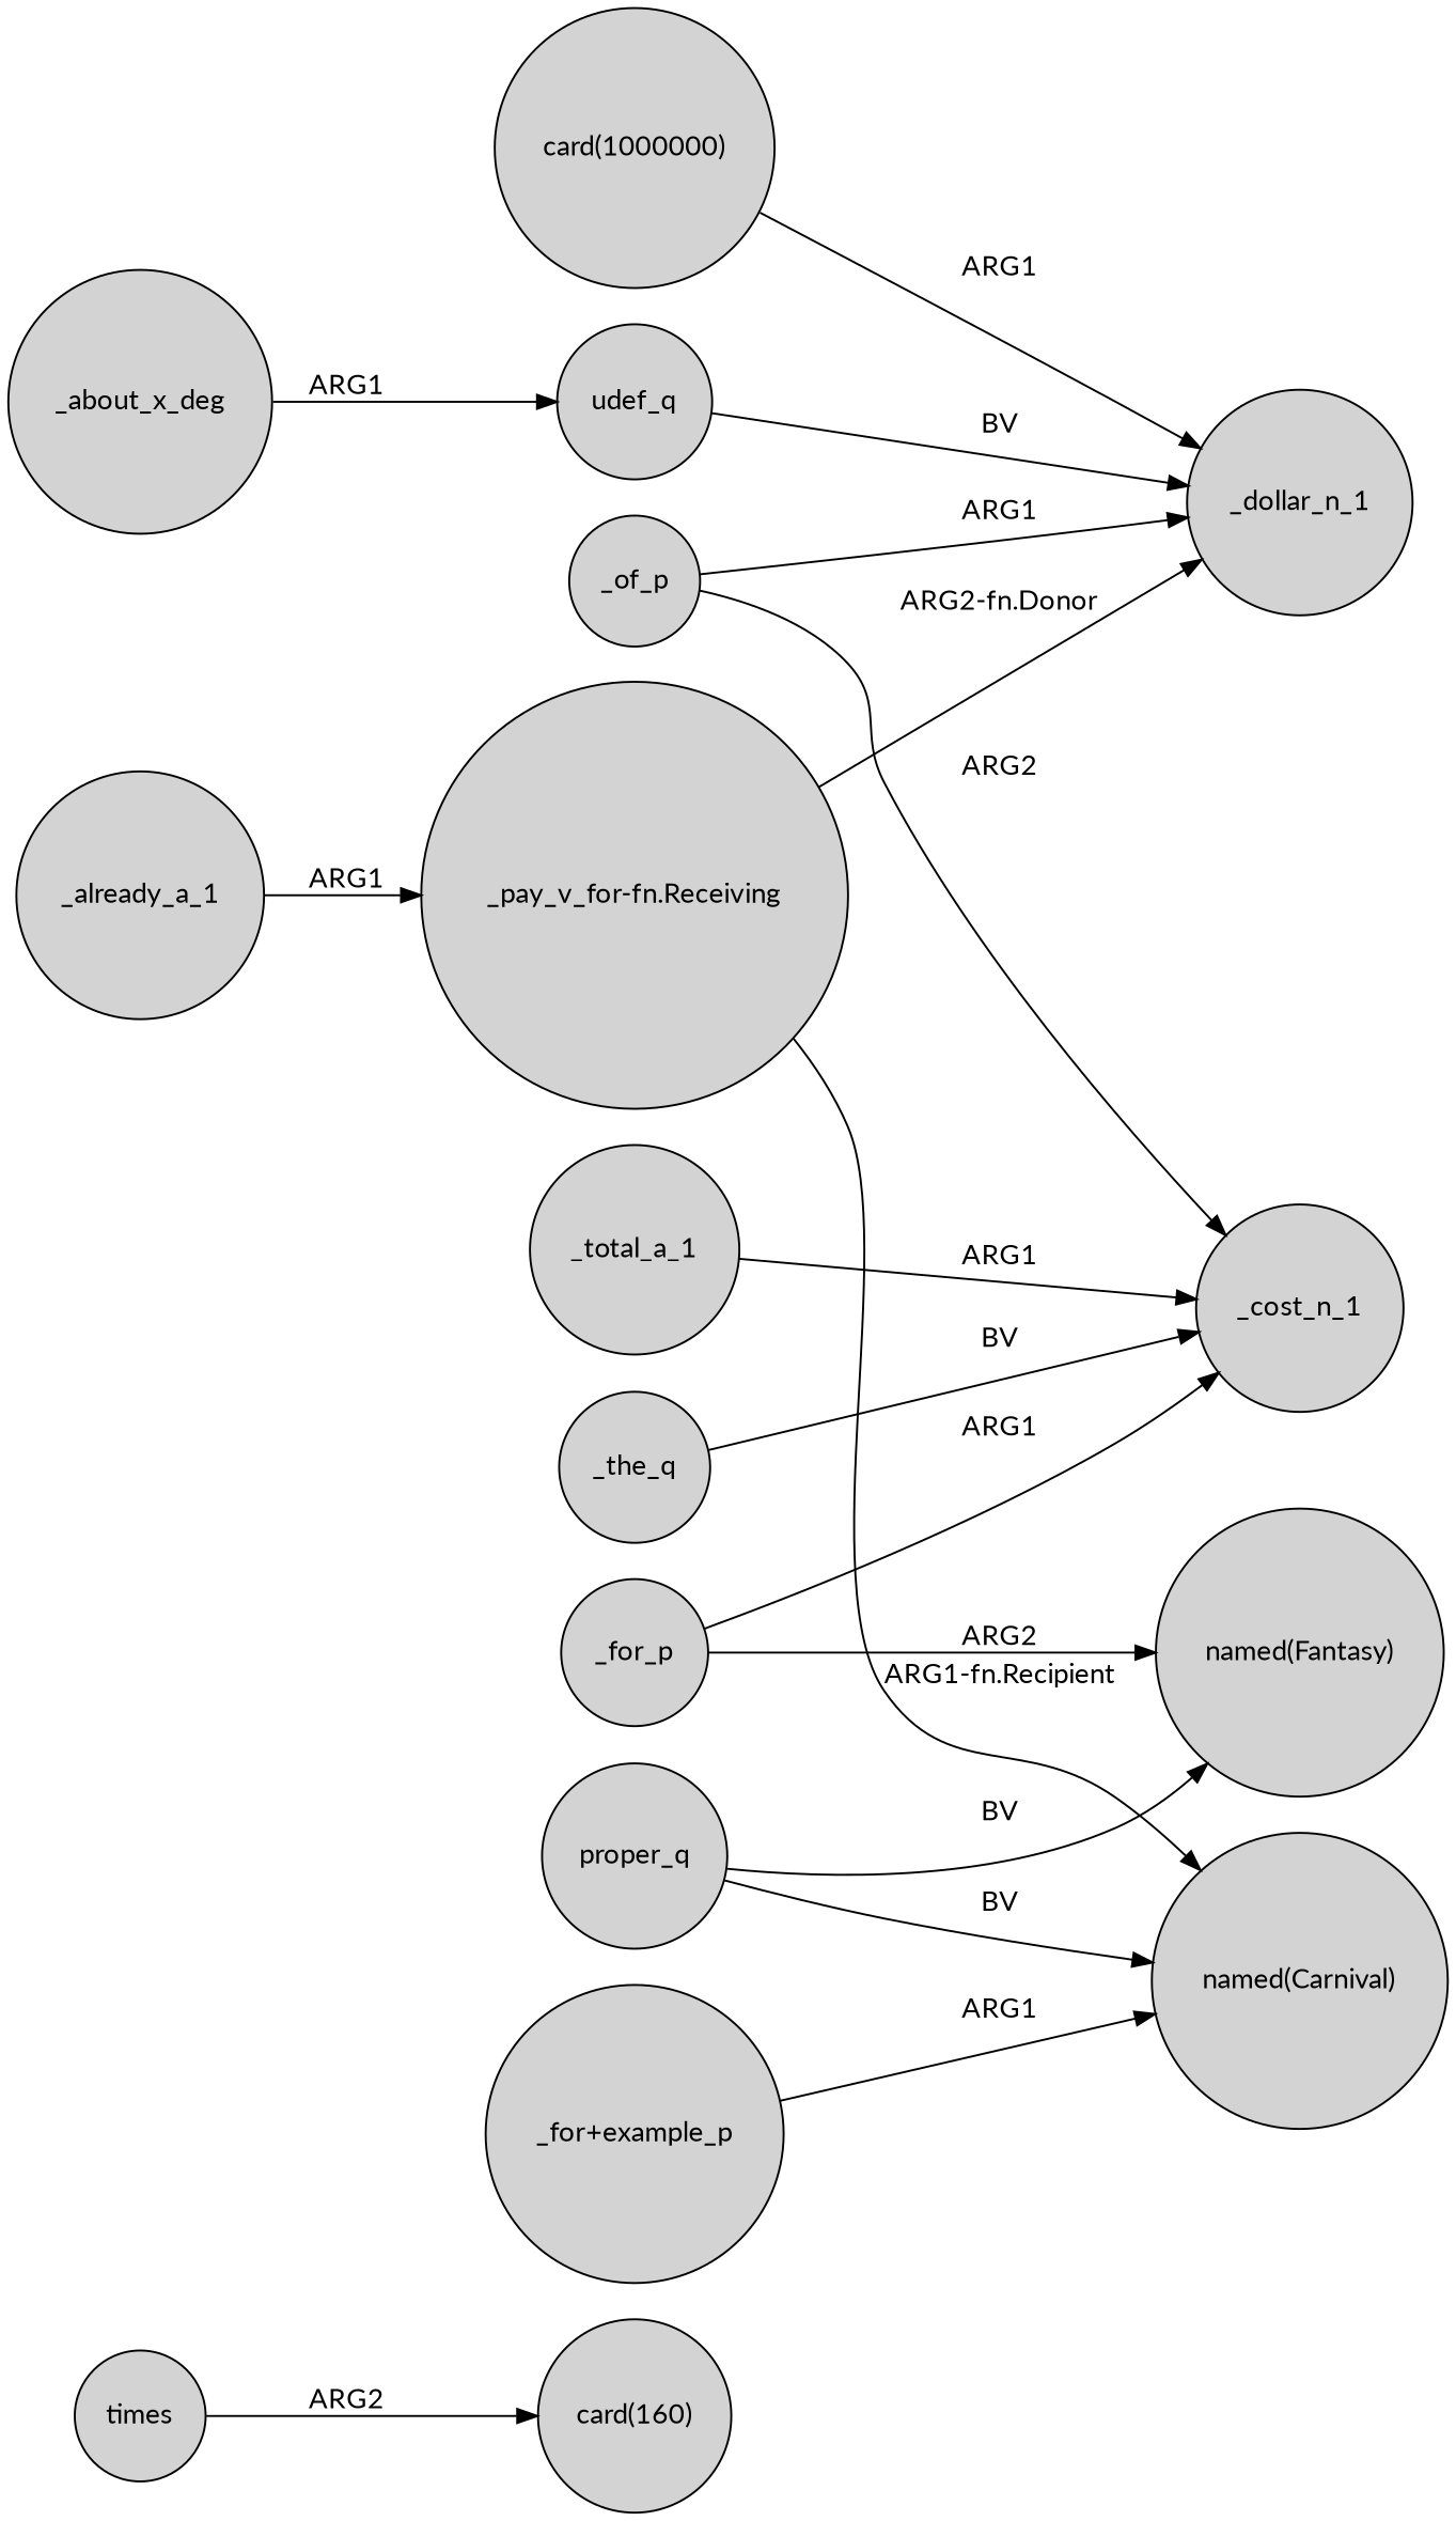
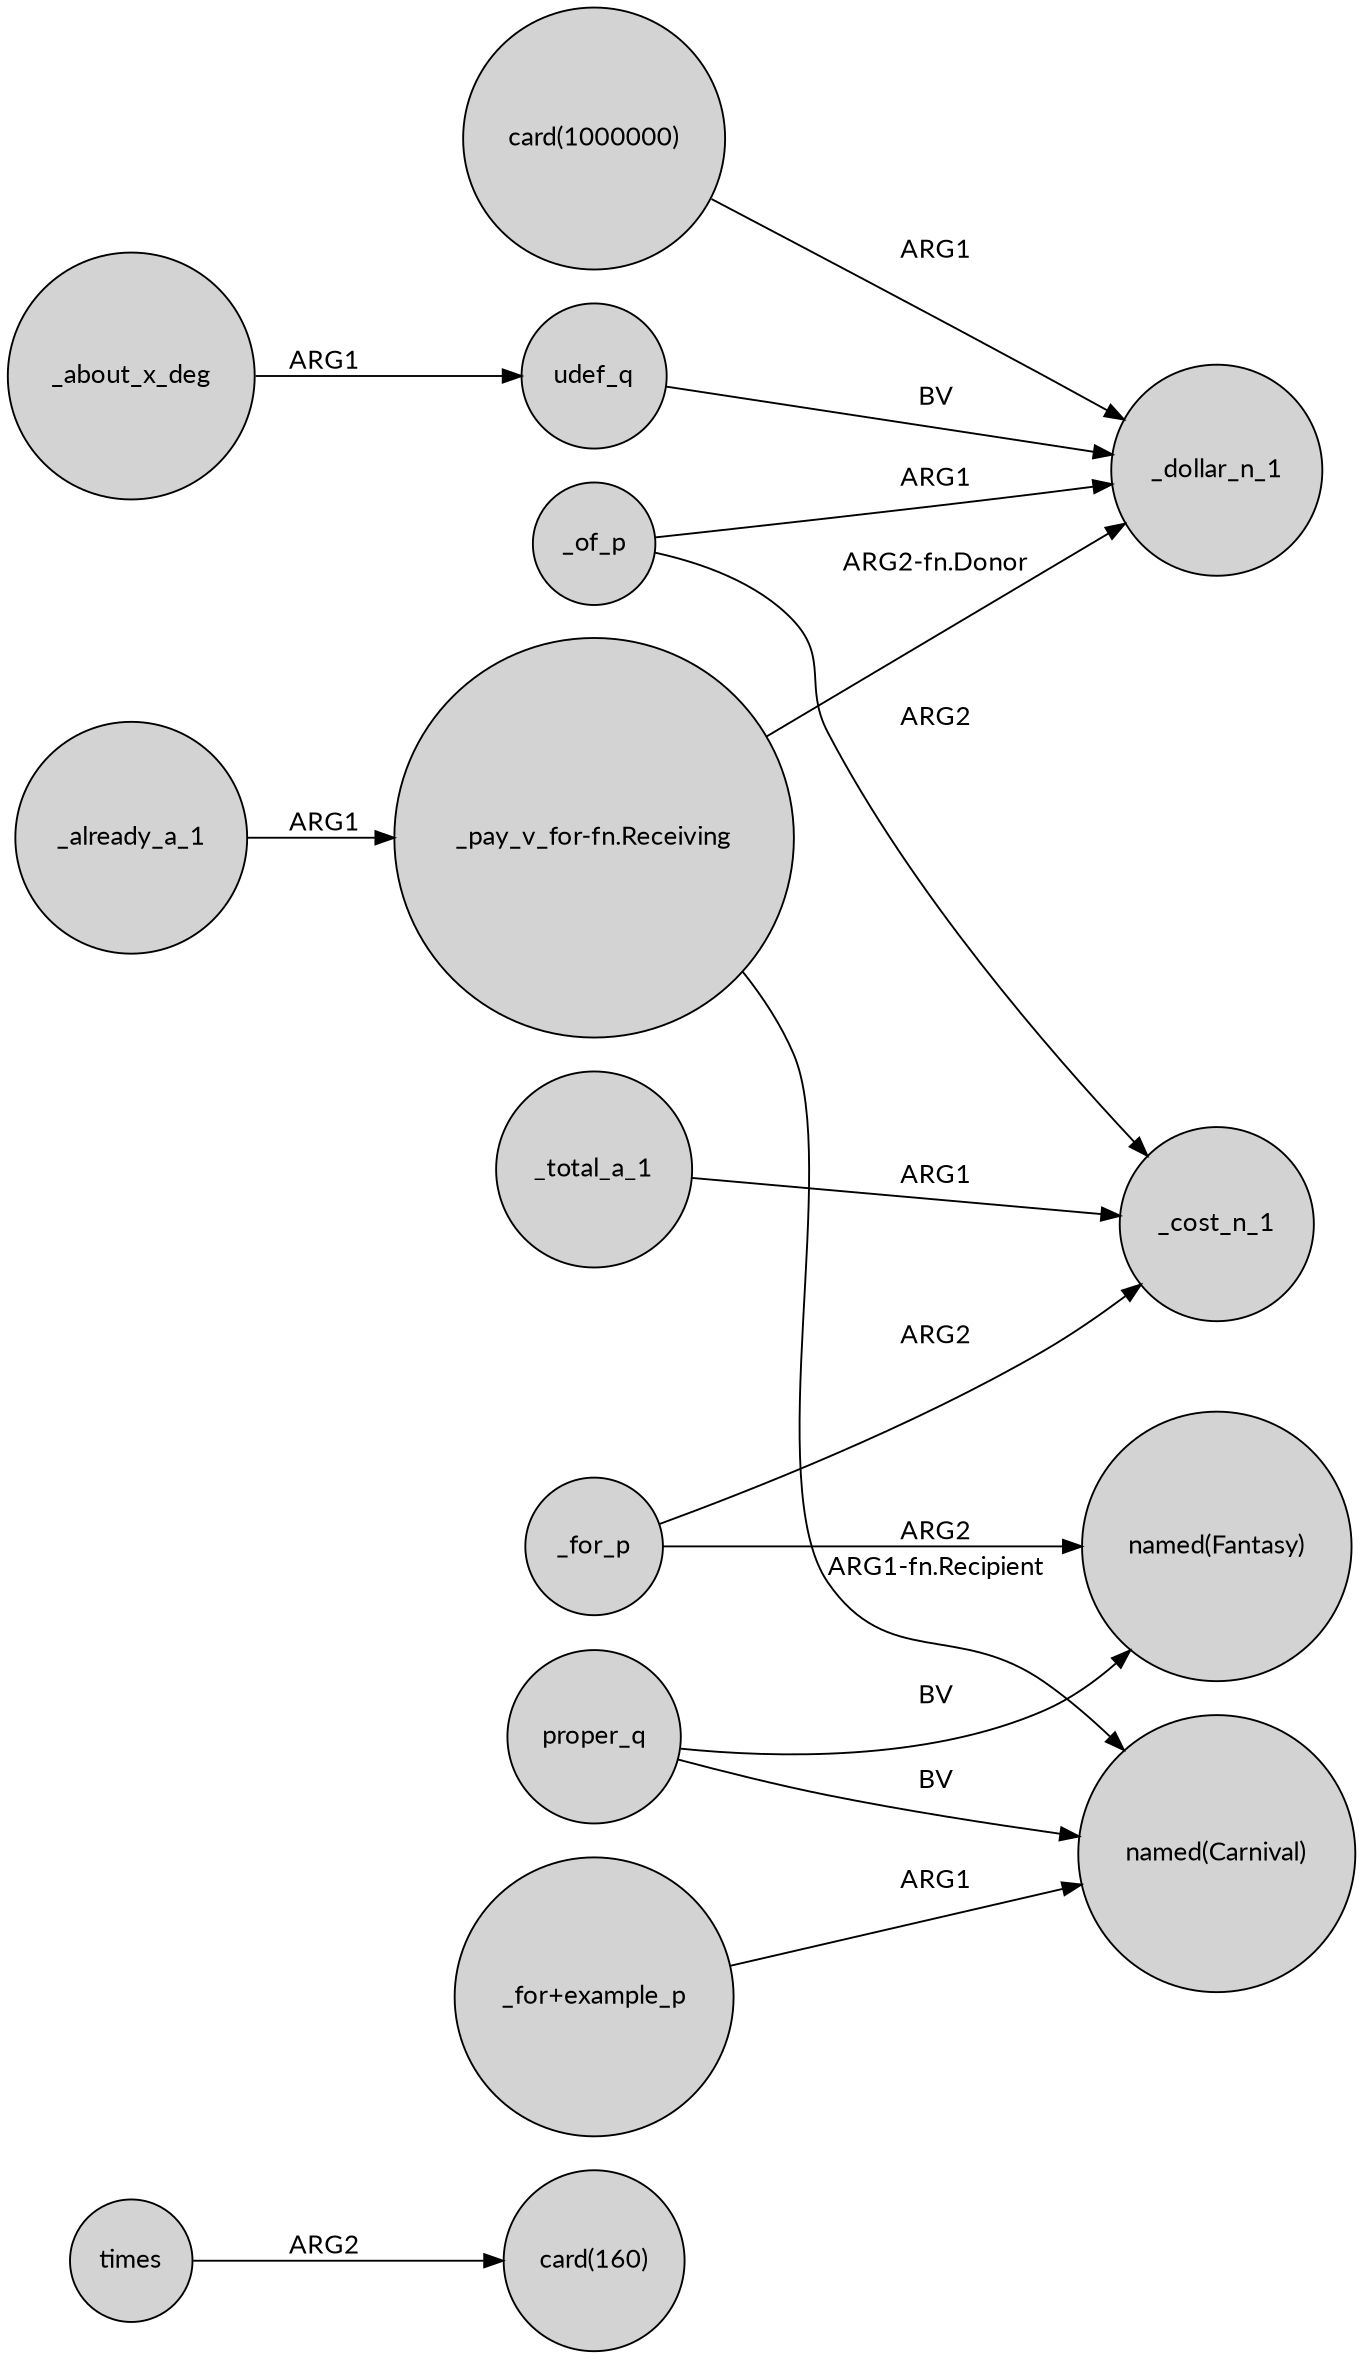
  digraph {
    fontname=Lato
    rankdir=LR
    node [fontname=Lato shape=circle style=filled]
    edge [fontname=Lato]
    times
    "card(160)"
    "card(1000000)"
    _dollar_n_1
    _of_p
    _cost_n_1
    _for_p
    "named(Fantasy)"
    proper_q
    "named(Carnival)"
-   _the_q
    _total_a_1
    "_for+example_p"
    udef_q
    _about_x_deg
    "_pay_v_for-fn.Receiving"
    _already_a_1
    times -> "card(160)" [label=ARG2]
    "card(1000000)" -> _dollar_n_1 [label=ARG1]
    _of_p -> _dollar_n_1 [label=ARG1]
    _of_p -> _cost_n_1 [label=ARG2]
-   _for_p -> _cost_n_1 [label=ARG1]
+   _for_p -> _cost_n_1 [label=ARG2]
    _for_p -> "named(Fantasy)" [label=ARG2]
    proper_q -> "named(Fantasy)" [label=BV]
    proper_q -> "named(Carnival)" [label=BV]
-   _the_q -> _cost_n_1 [label=BV]
    _total_a_1 -> _cost_n_1 [label=ARG1]
    "_for+example_p" -> "named(Carnival)" [label=ARG1]
    udef_q -> _dollar_n_1 [label=BV]
    _about_x_deg -> udef_q [label=ARG1]
    "_pay_v_for-fn.Receiving" -> _dollar_n_1 [label="ARG2-fn.Donor"]
    "_pay_v_for-fn.Receiving" -> "named(Carnival)" [label="ARG1-fn.Recipient"]
    _already_a_1 -> "_pay_v_for-fn.Receiving" [label=ARG1]
  }
